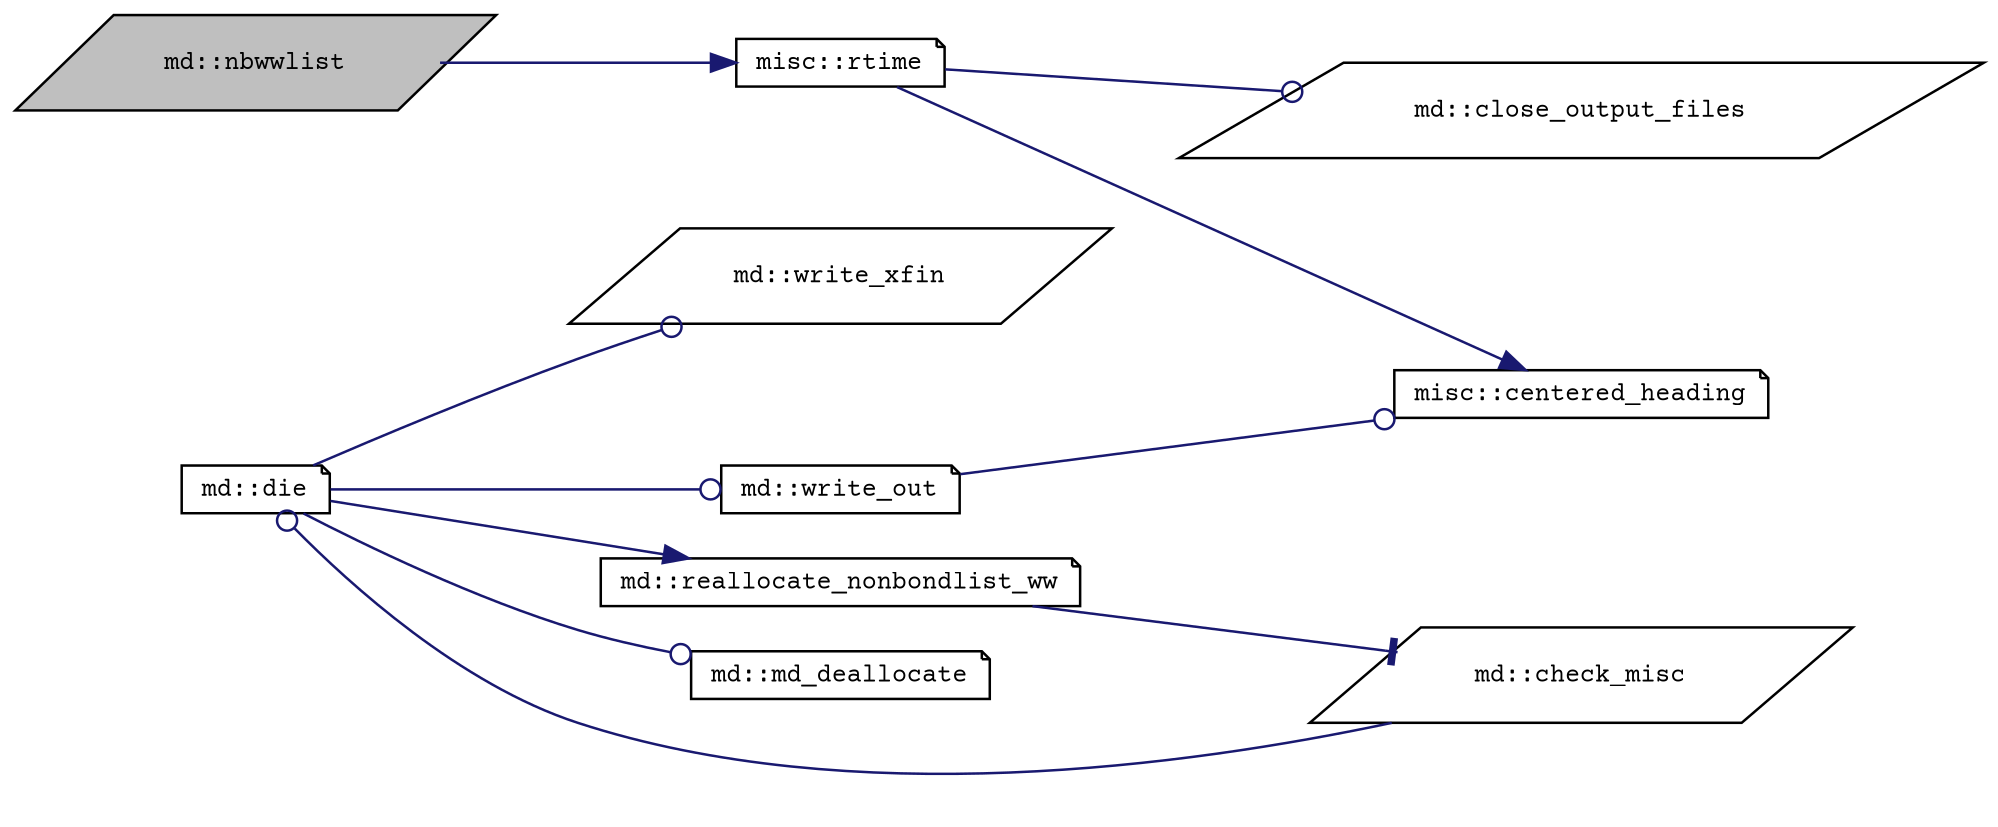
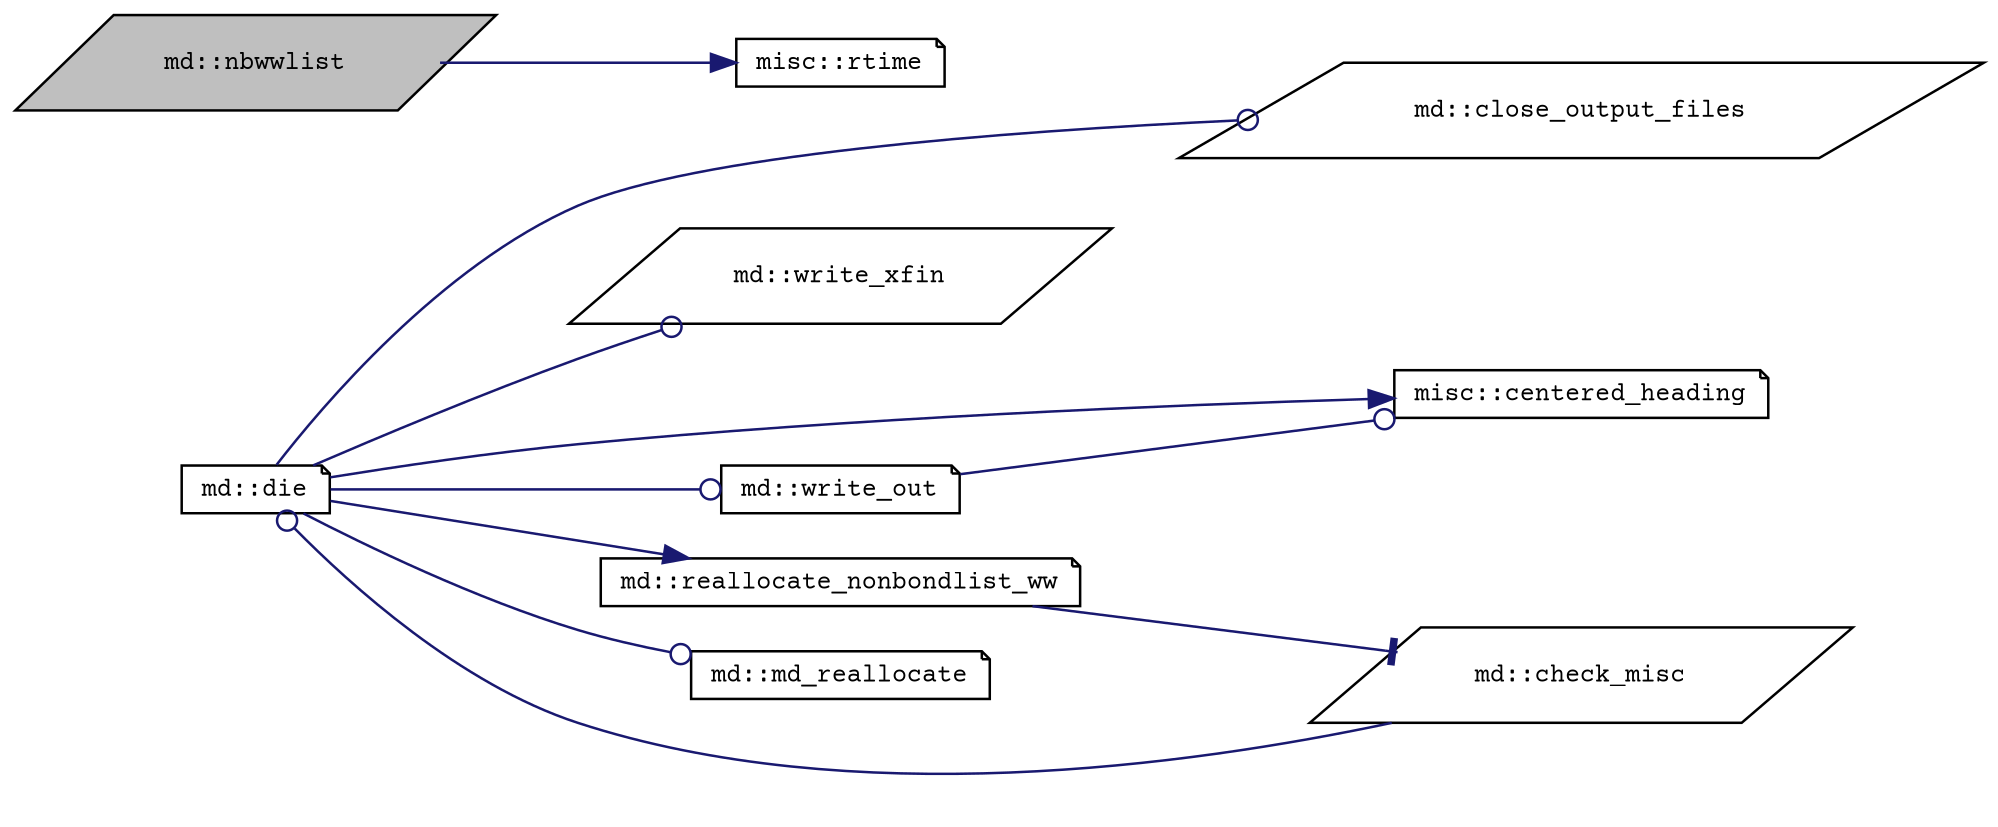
  digraph {
    fontname="Courier Prime"
    rankdir=LR
    node [color=black fillcolor=white fontname="Courier Prime" fontsize=10 shape=note style=filled]
    edge [arrowhead=odot color=midnightblue fontname="Courier Prime" fontsize=10 labelfontname=Helvetica labelfontsize=10 style=solid]
    n1 [fillcolor=grey75 fontcolor=black height=0.2 label="md::nbwwlist" shape=parallelogram width=0.4]
    n2 [height=0.2 label="misc::rtime" width=0.4]
    n3 [height=0.2 label="md::reallocate_nonbondlist_ww" width=0.4]
    n4 [height=0.2 label="md::check_misc" shape=parallelogram width=0.4]
    n5 [height=0.2 label="md::die" width=0.4]
    n6 [height=0.2 label="misc::centered_heading" width=0.4]
    n7 [height=0.2 label="md::close_output_files" shape=parallelogram width=0.4]
-   n8 [height=0.2 label="md::md_deallocate" width=0.4]
+   n8 [height=0.2 label="md::md_reallocate" width=0.4]
    n9 [height=0.2 label="md::write_out" width=0.4]
    n10 [height=0.2 label="md::write_xfin" shape=parallelogram width=0.4]
    n1 -> n2 [arrowhead=normal]
    n3 -> n4 [arrowhead=tee]
    n4 -> n5
    n5 -> n3 [arrowhead=normal]
-   n2 -> n6 [arrowhead=normal]
-   n2 -> n7
+   n5 -> n6 [arrowhead=normal]
+   n5 -> n7
    n5 -> n8
    n5 -> n9
    n5 -> n10
    n9 -> n6
  }
